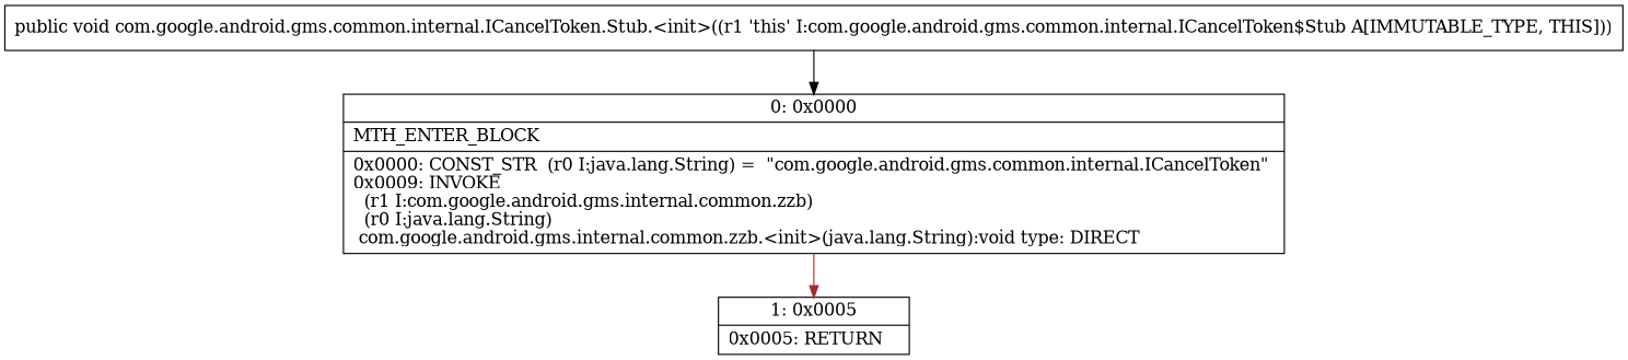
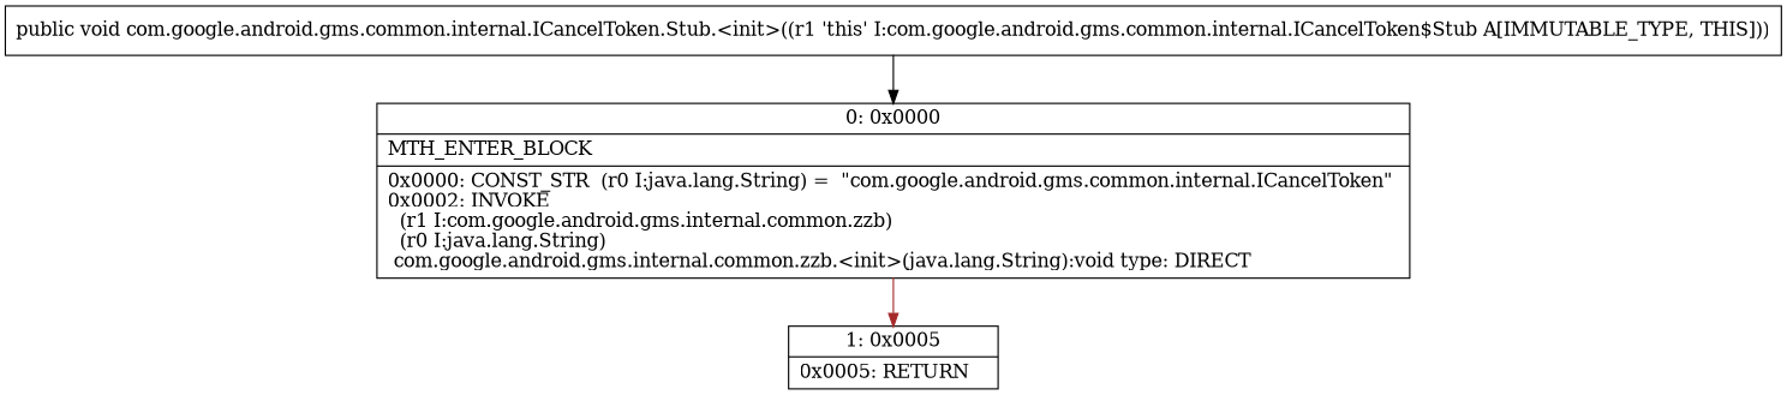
  digraph {
    node [shape=record]
-   n1 [label="{0\:\ 0x0000|MTH_ENTER_BLOCK\l|0x0000: CONST_STR  (r0 I:java.lang.String) =  \"com.google.android.gms.common.internal.ICancelToken\" \l0x0009: INVOKE  \l  (r1 I:com.google.android.gms.internal.common.zzb)\l  (r0 I:java.lang.String)\l com.google.android.gms.internal.common.zzb.\<init\>(java.lang.String):void type: DIRECT \l}"]
+   n1 [label="{0\:\ 0x0000|MTH_ENTER_BLOCK\l|0x0000: CONST_STR  (r0 I:java.lang.String) =  \"com.google.android.gms.common.internal.ICancelToken\" \l0x0002: INVOKE  \l  (r1 I:com.google.android.gms.internal.common.zzb)\l  (r0 I:java.lang.String)\l com.google.android.gms.internal.common.zzb.\<init\>(java.lang.String):void type: DIRECT \l}"]
    n2 [label="{1\:\ 0x0005|0x0005: RETURN   \l}"]
    n3 [label="{public void com.google.android.gms.common.internal.ICancelToken.Stub.\<init\>((r1 'this' I:com.google.android.gms.common.internal.ICancelToken$Stub A[IMMUTABLE_TYPE, THIS])) }"]
    n1 -> n2 [color=brown]
    n3 -> n1 [color=black]
  }
